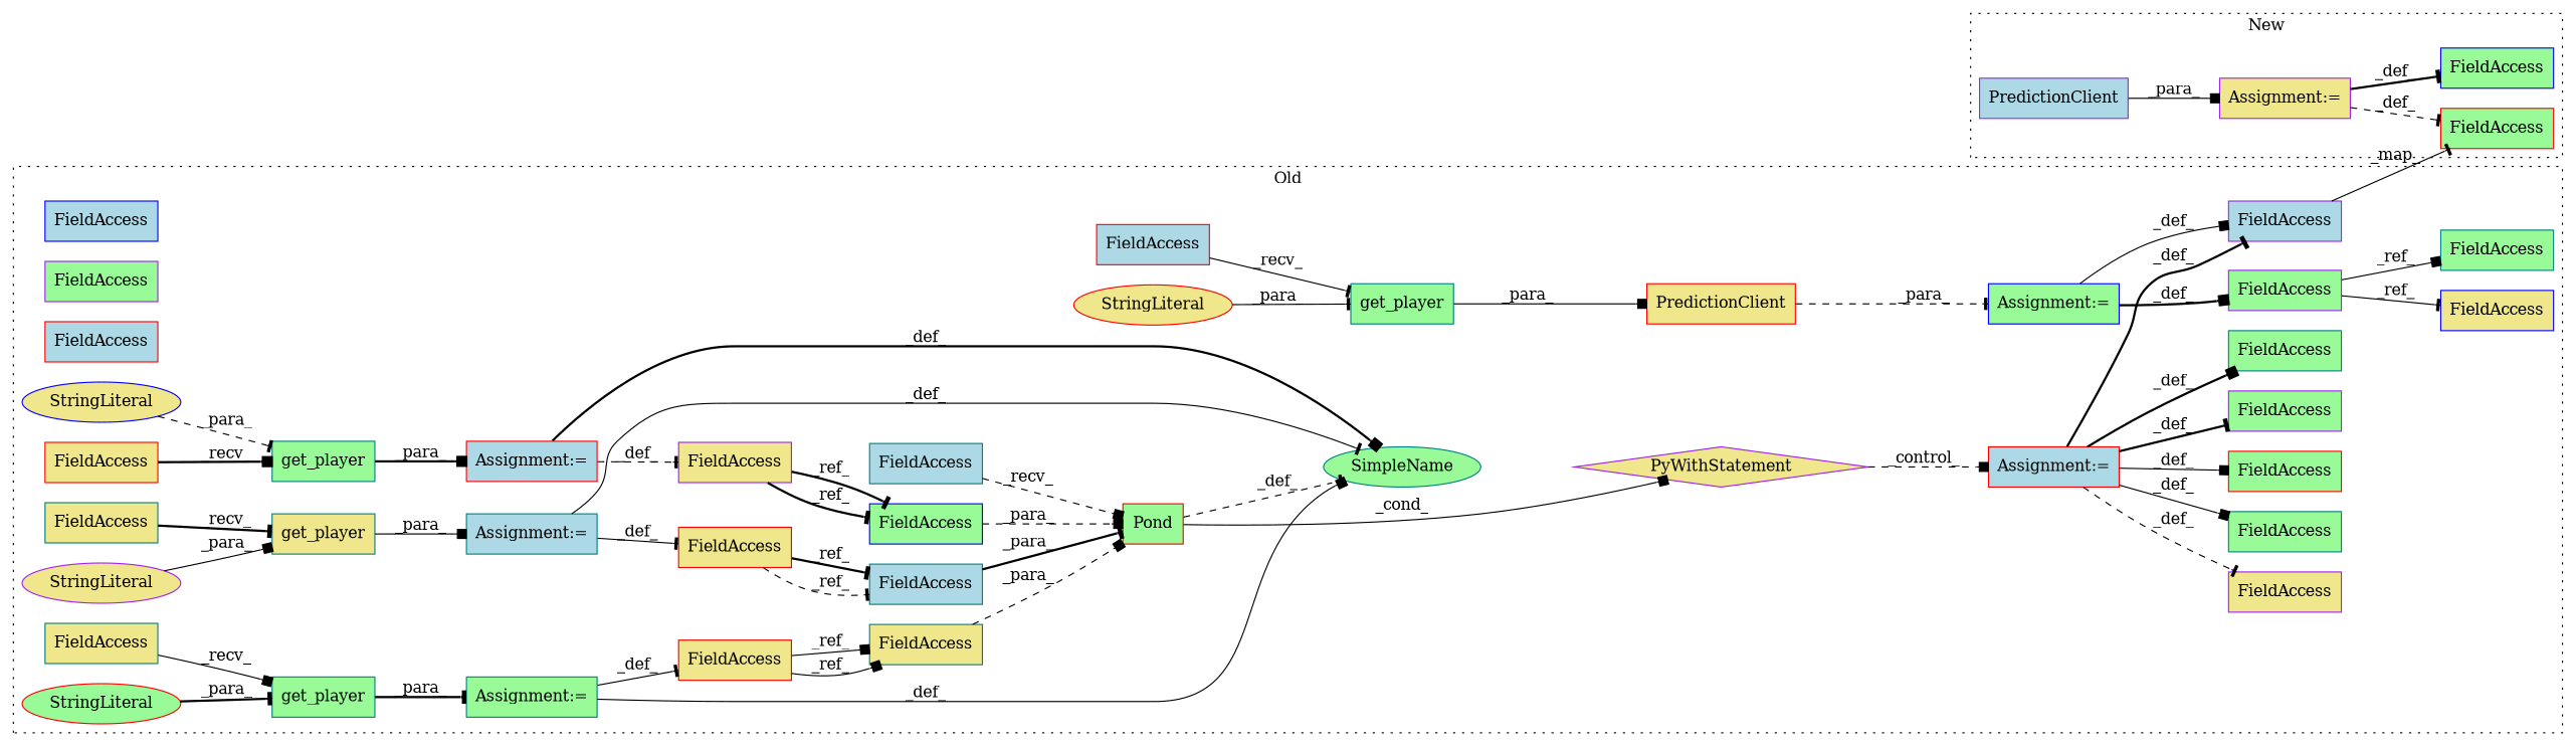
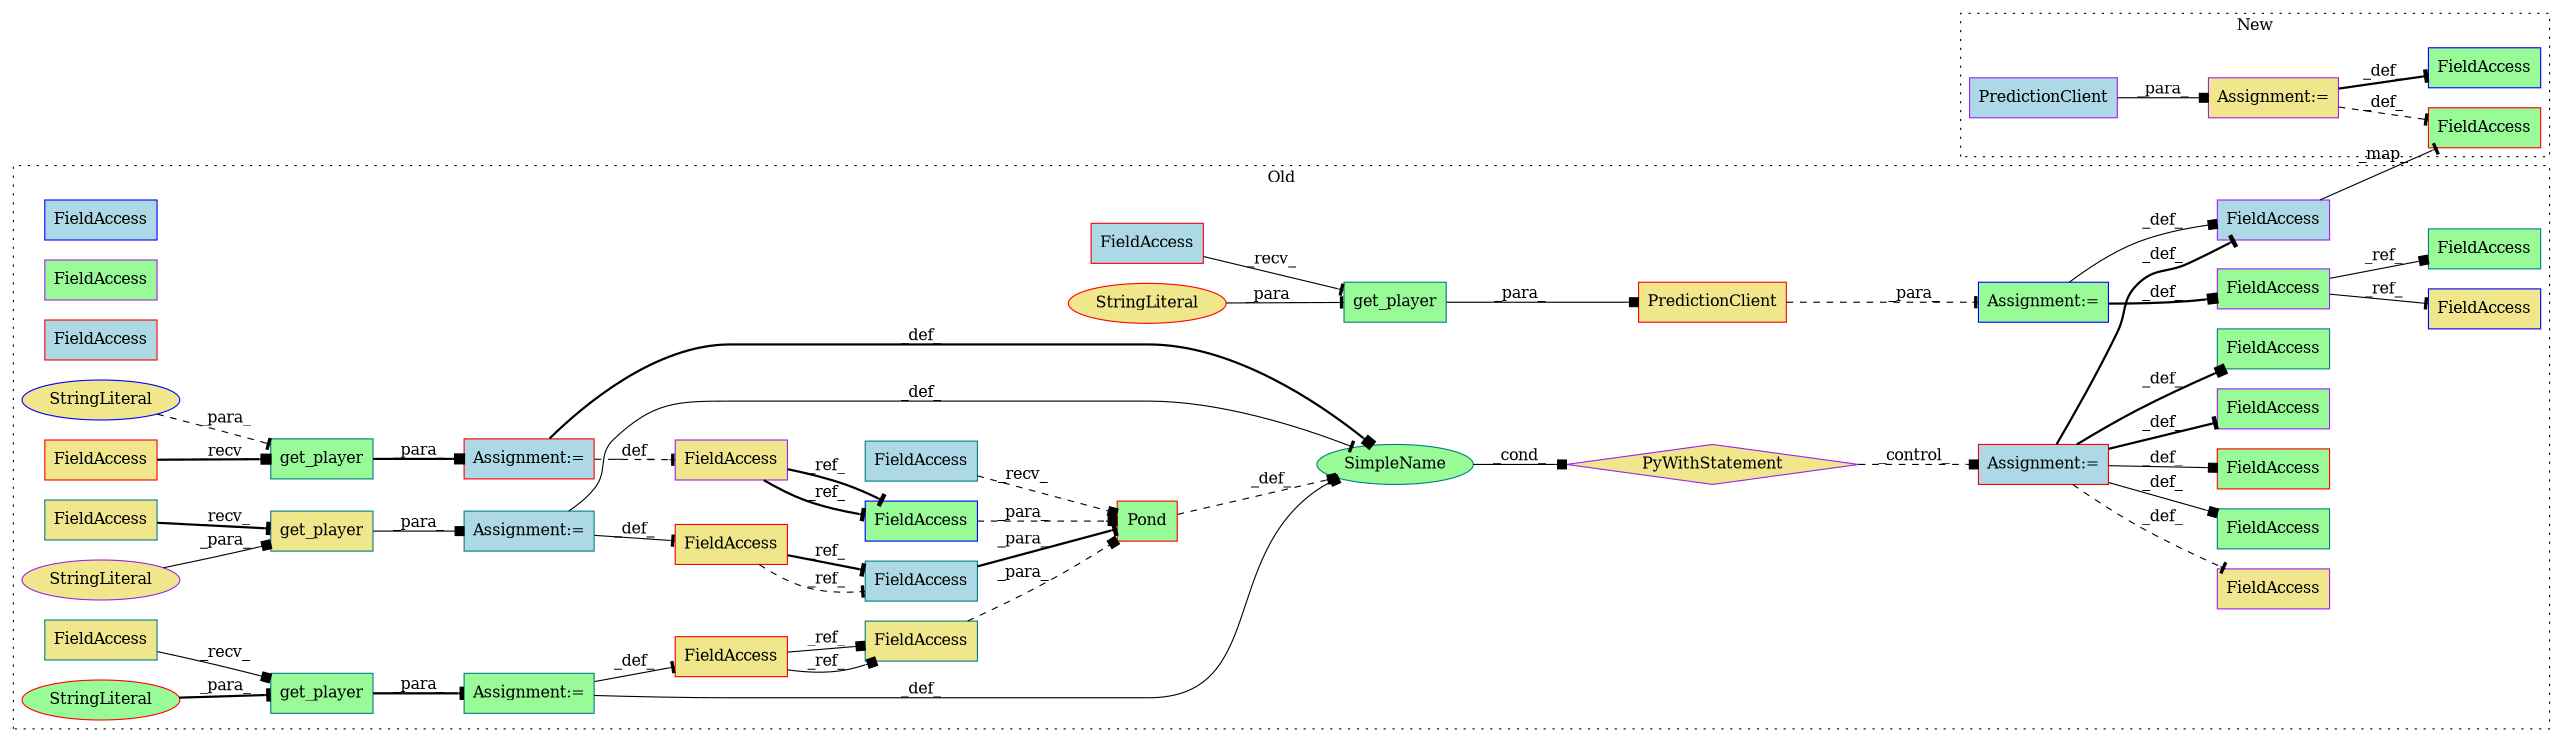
  digraph {
    rankdir=LR
    node [a=22 color=teal fillcolor=palegreen l=6 s=7721 shape=box style=filled]
    edge [arrowhead=box style=solid]
    n1 [a=32 l="11,1" label=get_player s="7496,7526"]
    n2 [a=32 color=red fillcolor=khaki l="17,1" label=PredictionClient s="7472,7527"]
    n3 [color=purple l=17 label=FieldAccess s=7454]
    n4 [l=17 label=FieldAccess s=8875]
    n5 [color=red fillcolor=lightblue label=FieldAccess s=7489]
    n6 [color=blue fillcolor=khaki l=17 label=FieldAccess s=7987]
    n7 [a=7 color=blue l=1 label="Assignment:=" s=7471]
    n8 [a=45 color=red fillcolor=khaki l=19 label=StringLiteral s=7507 shape=ellipse]
    n9 [color=purple fillcolor=lightblue l=13 label=FieldAccess s=8842]
    n10 [a=7 color=red fillcolor=lightblue l=4 label="Assignment:=" s=7787]
    n11 [a=32 color=red l="5,1" label=Pond s="7708,7744"]
    n12 [a=42 label=SimpleName shape=ellipse l="" s=""]
    n13 [a=104 color=purple fillcolor=khaki l="10,2" label=PyWithStatement s="7676,7745" shape=diamond]
    n14 [color=red label=FieldAccess s=8404]
    n15 [fillcolor=lightblue l=21 label=FieldAccess s=7686]
    n16 [color=purple label=FieldAccess s=8510]
    n17 [label=FieldAccess s=8565]
    n18 [color=blue fillcolor=lightblue l=7 label=FieldAccess]
    n19 [color=purple fillcolor=khaki l=7 label=FieldAccess s=7576]
    n20 [color=purple l=15 label=FieldAccess s=7729]
    n21 [color=red fillcolor=khaki l=7 label=FieldAccess s=7534]
    n22 [color=red fillcolor=lightblue l=7 label=FieldAccess s=7713]
    n23 [color=red fillcolor=khaki l=15 label=FieldAccess s=7618]
    n24 [a=32 fillcolor=khaki l="11,1" label=get_player s="7549,7569"]
    n25 [fillcolor=khaki label=FieldAccess s=7542]
    n26 [a=32 l="11,1" label=get_player s="7641,7669"]
    n27 [fillcolor=khaki label=FieldAccess s=7634]
    n28 [a=32 l="11,1" label=get_player s="7591,7611"]
    n29 [color=red fillcolor=khaki label=FieldAccess s=7584]
    n30 [a=7 l=1 label="Assignment:=" s=7633]
    n31 [a=45 color=red l=17 label=StringLiteral s=7652 shape=ellipse]
    n32 [a=45 color=blue fillcolor=khaki l=9 label=StringLiteral s=7602 shape=ellipse]
    n33 [a=7 color=red fillcolor=lightblue l=1 label="Assignment:=" s=7583]
    n34 [a=45 color=purple fillcolor=khaki l=9 label=StringLiteral s=7560 shape=ellipse]
    n35 [a=7 fillcolor=lightblue l=1 label="Assignment:=" s=7541]
    n36 [color=purple fillcolor=khaki label=FieldAccess s=8794]
    n37 [label=FieldAccess s=8746]
    n38 [fillcolor=khaki l=15 label=FieldAccess s=7729]
    n39 [fillcolor=lightblue l=7 label=FieldAccess s=7713]
    n40 [color=blue l=7 label=FieldAccess]
    n41 [a=32 color=purple fillcolor=lightblue l=18 label=PredictionClient s=7815]
    n42 [color=blue l=17 label=FieldAccess s=7797]
    n43 [a=7 color=purple fillcolor=khaki l=1 label="Assignment:=" s=7814]
    n44 [color=red l=13 label=FieldAccess s=8930]
    subgraph cluster_1 {
      label=Old
      style=dotted
      n1
      n2
      n3
      n4
      n5
      n6
      n7
      n8
      n9
      n10
      n11
      n12
      n13
      n14
      n15
      n16
      n17
      n18
      n19
      n20
      n21
      n22
      n23
      n24
      n25
      n26
      n27
      n28
      n29
      n30
      n31
      n32
      n33
      n34
      n35
      n36
      n37
      n38
      n39
      n40
    }
    subgraph cluster_2 {
      label=New
      style=dotted
      n41
      n42
      n43
      n44
    }
    n1 -> n2 [label=_para_]
    n2 -> n7 [arrowhead=tee label=_para_ style=dashed]
    n3 -> n4 [label=_ref_]
    n3 -> n6 [arrowhead=tee label=_ref_]
    n5 -> n1 [arrowhead=tee label=_recv_]
    n7 -> n3 [label=_def_ style=bold]
    n7 -> n9 [label=_def_]
    n8 -> n1 [arrowhead=tee label=_para_]
    n9 -> n44 [arrowhead=tee label=_map_]
    n10 -> n9 [arrowhead=tee label=_def_ style=bold]
    n10 -> n14 [label=_def_]
    n10 -> n16 [arrowhead=tee label=_def_ style=bold]
    n10 -> n17 [label=_def_ style=bold]
    n10 -> n36 [arrowhead=tee label=_def_ style=dashed]
    n10 -> n37 [label=_def_]
-   n11 -> n12 [arrowhead=tee label=_def_ style=dashed]
-   n11 -> n13 [label=_cond_]
+   n11 -> n12 [label=_def_ style=dashed]
+   n12 -> n13 [label=_cond_]
    n13 -> n10 [label=_control_ style=dashed]
    n15 -> n11 [label=_recv_ style=dashed]
    n19 -> n40 [arrowhead=tee label=_ref_ style=bold]
    n19 -> n40 [arrowhead=tee label=_ref_ style=bold]
    n21 -> n39 [arrowhead=tee label=_ref_ style=bold]
    n21 -> n39 [arrowhead=tee label=_ref_ style=dashed]
    n23 -> n38 [label=_ref_]
    n23 -> n38 [label=_ref_]
    n24 -> n35 [label=_para_]
    n25 -> n24 [arrowhead=tee label=_recv_ style=bold]
    n26 -> n30 [arrowhead=tee label=_para_ style=bold]
    n27 -> n26 [label=_recv_]
    n28 -> n33 [label=_para_ style=bold]
    n29 -> n28 [label=_recv_ style=bold]
    n30 -> n12 [label=_def_]
    n30 -> n23 [arrowhead=tee label=_def_]
    n31 -> n26 [arrowhead=tee label=_para_ style=bold]
    n32 -> n28 [arrowhead=tee label=_para_ style=dashed]
    n33 -> n12 [label=_def_ style=bold]
    n33 -> n19 [arrowhead=tee label=_def_ style=dashed]
    n34 -> n24 [label=_para_]
    n35 -> n12 [arrowhead=tee label=_def_]
    n35 -> n21 [arrowhead=tee label=_def_]
    n38 -> n11 [label=_para_ style=dashed]
    n39 -> n11 [arrowhead=tee label=_para_ style=bold]
    n40 -> n11 [label=_para_ style=dashed]
    n41 -> n43 [label=_para_]
    n43 -> n42 [arrowhead=tee label=_def_ style=bold]
    n43 -> n44 [arrowhead=tee label=_def_ style=dashed]
  }
